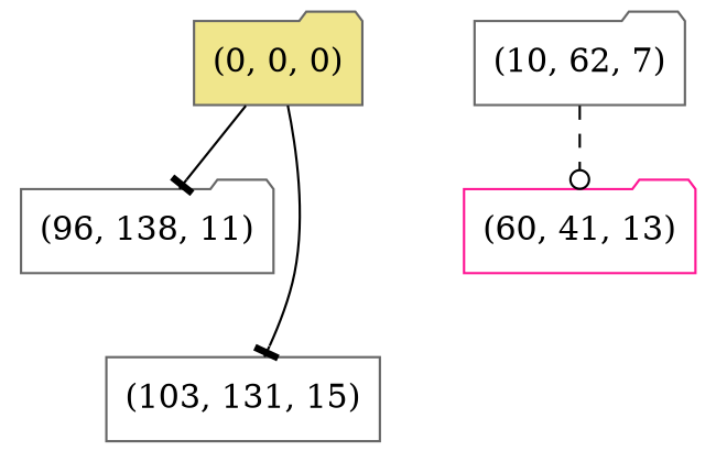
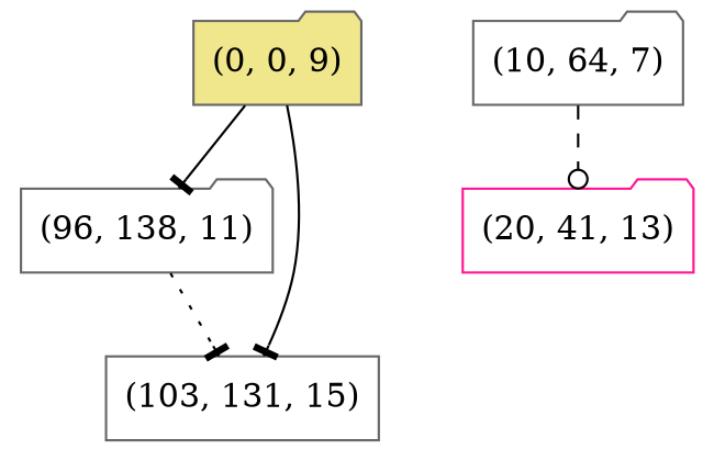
  digraph {
    node [color=gray40 fillcolor=white shape=folder style=filled]
    edge [arrowhead=tee style=solid]
-   "(0, 0, 0)" [fillcolor=khaki]
+   "(0, 0, 0)" [fillcolor=khaki label="(0, 0, 9)"]
    n2 [label="(96, 138, 11)"]
    "(103, 131, 15)" [shape=box]
-   "(20, 41, 13)" [color=deeppink label="(60, 41, 13)"]
-   "(10, 64, 7)" [label="(10, 62, 7)"]
+   "(20, 41, 13)" [color=deeppink]
+   "(10, 64, 7)"
    "(0, 0, 0)" -> n2
    "(0, 0, 0)" -> "(103, 131, 15)"
+   n2 -> "(103, 131, 15)" [style=dotted]
    "(10, 64, 7)" -> "(20, 41, 13)" [arrowhead=odot style=dashed]
  }
